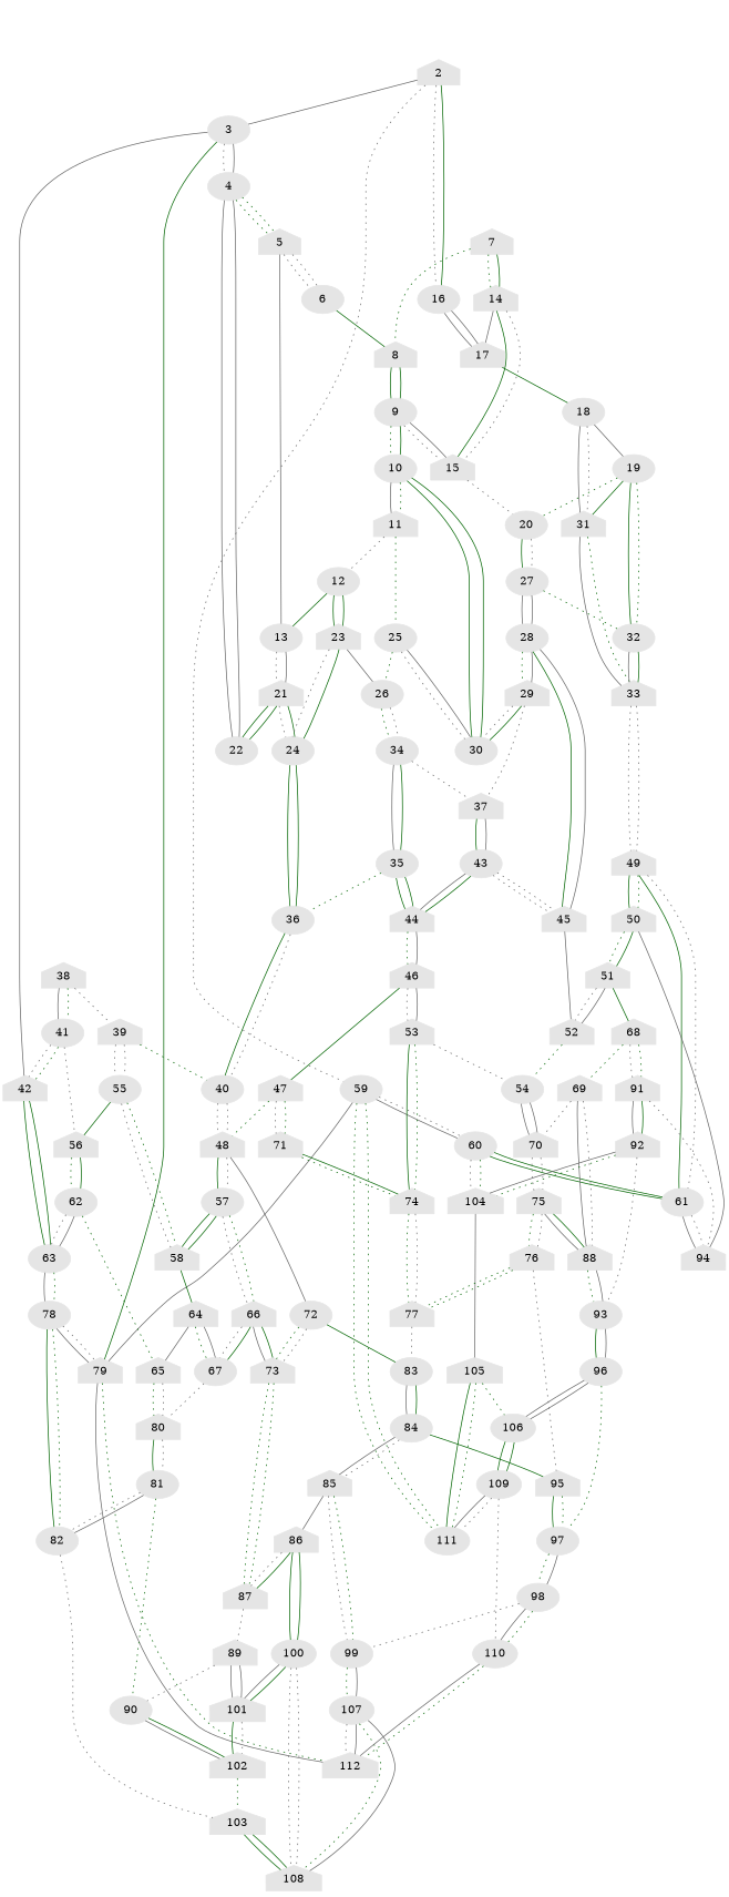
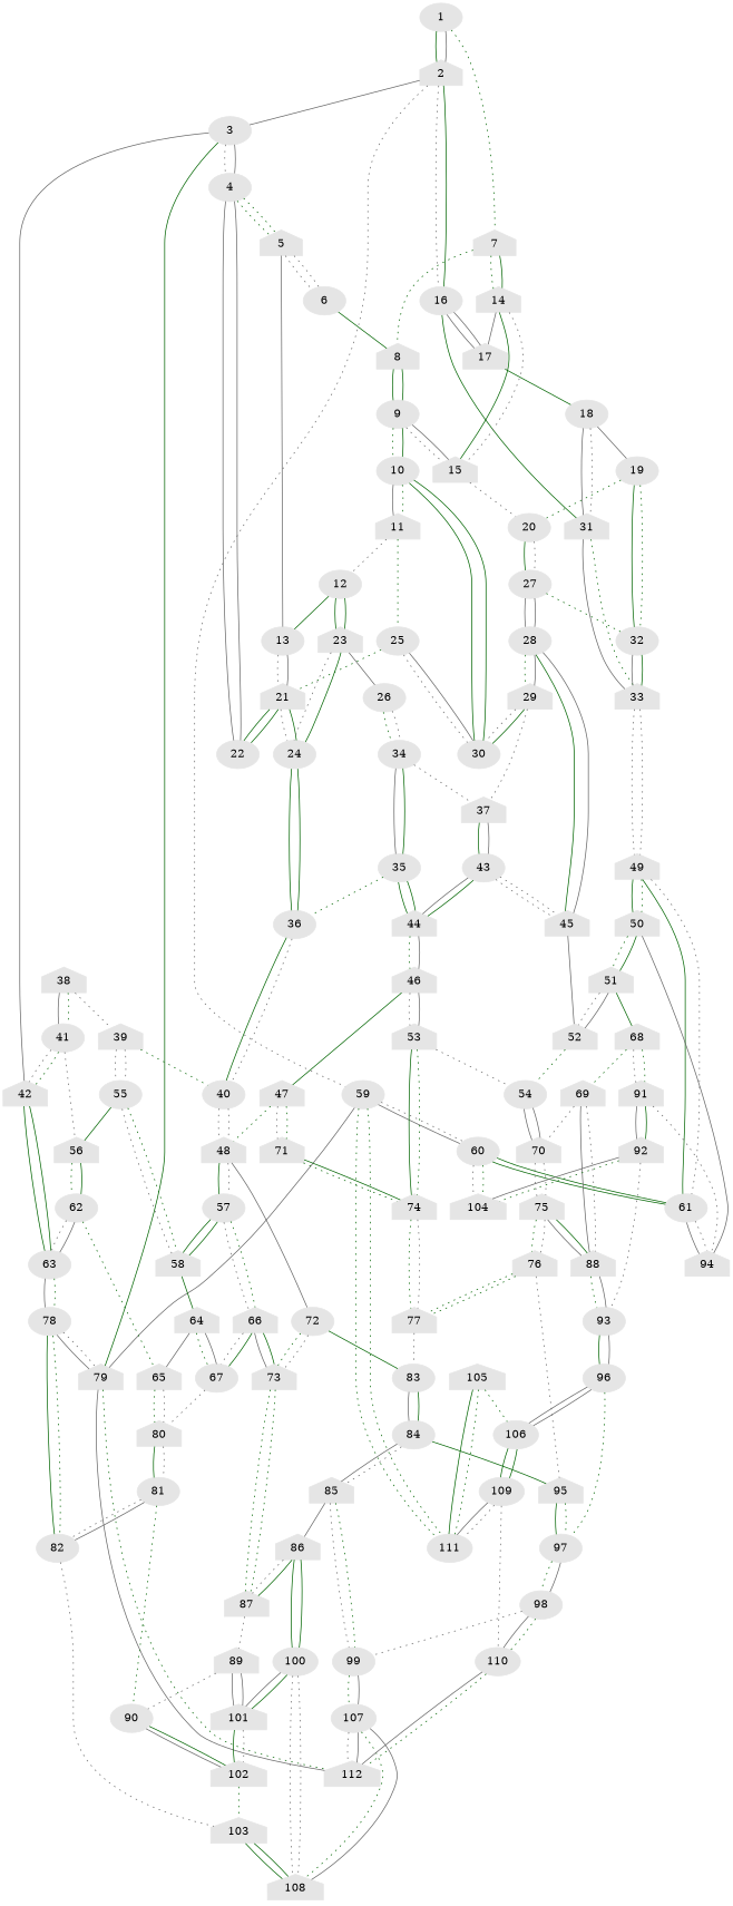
  graph {
    node [color=gray90 shape=house style=filled]
    edge [color=gray40 style=solid]
+   1 [shape=ellipse]
    2
    7
    3 [shape=ellipse]
    16 [shape=ellipse]
    59 [shape=ellipse]
    8
    14
    4 [shape=ellipse]
    42
    79
    17
    31
    60 [shape=ellipse]
    111 [shape=ellipse]
    5
    22 [shape=ellipse]
    63 [shape=ellipse]
    112
    6 [shape=ellipse]
    13 [shape=ellipse]
    21
    9 [shape=ellipse]
    15
    10 [shape=ellipse]
    11
    30 [shape=ellipse]
    20 [shape=ellipse]
    12 [shape=ellipse]
    25 [shape=ellipse]
    23
    26 [shape=ellipse]
    24 [shape=ellipse]
    18 [shape=ellipse]
    27 [shape=ellipse]
    33
    19 [shape=ellipse]
    32 [shape=ellipse]
    28 [shape=ellipse]
    36 [shape=ellipse]
    34 [shape=ellipse]
    40 [shape=ellipse]
    37
    35 [shape=ellipse]
    29
    45
    52
    43 [shape=ellipse]
    49
    50
    61 [shape=ellipse]
    44
    46
    48
    38
    39
    41 [shape=ellipse]
    55 [shape=ellipse]
    56
    58
    57 [shape=ellipse]
    72 [shape=ellipse]
    62 [shape=ellipse]
    78 [shape=ellipse]
    47
    53
    54 [shape=ellipse]
    71
    74
    66
    51
    94
    68
    69
    91
    70
    77
    75
    64
    65
    67 [shape=ellipse]
    73
    104
    105
    80
    82 [shape=ellipse]
    81 [shape=ellipse]
    87
    88
    92
    93 [shape=ellipse]
    76
    83 [shape=ellipse]
    84 [shape=ellipse]
    89
    95
    97 [shape=ellipse]
    103
    90 [shape=ellipse]
    102
    108
    85
    86
    99 [shape=ellipse]
    100 [shape=ellipse]
    107 [shape=ellipse]
    101
    96 [shape=ellipse]
    106 [shape=ellipse]
    98 [shape=ellipse]
    109 [shape=ellipse]
    110 [shape=ellipse]
+   1 -- 2 [color=darkgreen]
+   1 -- 2
+   1 -- 7 [color=darkgreen style=dotted]
    2 -- 3
    2 -- 16 [style=dotted]
    2 -- 16 [color=darkgreen]
    2 -- 59 [style=dotted]
    7 -- 8 [color=darkgreen style=dotted]
    7 -- 14 [color=darkgreen style=dotted]
    7 -- 14 [color=darkgreen]
    3 -- 4 [style=dotted]
    3 -- 4
    3 -- 42
    3 -- 79 [color=darkgreen]
    16 -- 17
    16 -- 17
-   19 -- 31 [color=darkgreen]
+   16 -- 31 [color=darkgreen]
    59 -- 79
    59 -- 60
    59 -- 60 [style=dotted]
    59 -- 111 [color=darkgreen style=dotted]
    59 -- 111 [color=darkgreen style=dotted]
    8 -- 9 [color=darkgreen]
    8 -- 9 [color=darkgreen]
    14 -- 17
    14 -- 15 [color=darkgreen]
    14 -- 15 [style=dotted]
    4 -- 5 [color=darkgreen style=dotted]
    4 -- 5 [color=darkgreen style=dotted]
    4 -- 22
    4 -- 22
    42 -- 63 [color=darkgreen]
    42 -- 63 [color=darkgreen]
    79 -- 112
    79 -- 112 [color=darkgreen style=dotted]
    17 -- 18 [color=darkgreen]
    31 -- 33
    31 -- 33 [color=darkgreen style=dotted]
    60 -- 61 [color=darkgreen]
    60 -- 61 [color=darkgreen]
    60 -- 104 [style=dotted]
    60 -- 104 [color=darkgreen style=dotted]
    5 -- 6 [style=dotted]
    5 -- 6 [style=dotted]
    5 -- 13
    63 -- 78
    63 -- 78 [color=darkgreen style=dotted]
    6 -- 8 [color=darkgreen]
    13 -- 21 [style=dotted]
    13 -- 21
    21 -- 22 [color=darkgreen]
    21 -- 22 [color=darkgreen]
    21 -- 24 [style=dotted]
    21 -- 24 [color=darkgreen]
    9 -- 15 [style=dotted]
    9 -- 15
    9 -- 10 [color=darkgreen style=dotted]
    9 -- 10 [color=darkgreen]
    15 -- 20 [style=dotted]
    10 -- 11
    10 -- 11 [color=darkgreen style=dotted]
    10 -- 30 [color=darkgreen]
    10 -- 30 [color=darkgreen]
    11 -- 12 [style=dotted]
    11 -- 25 [color=darkgreen style=dotted]
    20 -- 27 [color=darkgreen]
    20 -- 27 [style=dotted]
    12 -- 13 [color=darkgreen]
    12 -- 23 [color=darkgreen]
    12 -- 23 [color=darkgreen]
    25 -- 30 [style=dotted]
    25 -- 30
-   25 -- 26 [color=darkgreen style=dotted]
+   25 -- 21 [color=darkgreen style=dotted]
    23 -- 26
    23 -- 24 [style=dotted]
    23 -- 24 [color=darkgreen]
    26 -- 34 [color=darkgreen style=dotted]
    26 -- 34 [style=dotted]
    24 -- 36 [color=darkgreen]
    24 -- 36 [color=darkgreen]
    18 -- 31
    18 -- 31 [style=dotted]
    18 -- 19
    27 -- 32 [color=darkgreen style=dotted]
    27 -- 28
    27 -- 28
    33 -- 49 [style=dotted]
    33 -- 49 [style=dotted]
    19 -- 20 [color=darkgreen style=dotted]
    19 -- 32 [color=darkgreen]
    19 -- 32 [color=darkgreen style=dotted]
    32 -- 33
    32 -- 33 [color=darkgreen]
    28 -- 29 [color=darkgreen style=dotted]
    28 -- 29
    28 -- 45 [color=darkgreen]
    28 -- 45
    36 -- 40 [color=darkgreen]
    36 -- 40 [style=dotted]
    34 -- 37 [style=dotted]
    34 -- 35
    34 -- 35 [color=darkgreen]
    40 -- 48 [style=dotted]
    40 -- 48 [style=dotted]
    37 -- 43 [color=darkgreen]
    37 -- 43
    35 -- 36 [color=darkgreen style=dotted]
    35 -- 44 [color=darkgreen]
    35 -- 44 [color=darkgreen]
    29 -- 30 [style=dotted]
    29 -- 30 [color=darkgreen]
    29 -- 37 [style=dotted]
    45 -- 52
    52 -- 54 [color=darkgreen style=dotted]
    43 -- 45 [style=dotted]
    43 -- 45 [style=dotted]
    43 -- 44
    43 -- 44 [color=darkgreen]
    49 -- 50 [color=darkgreen]
    49 -- 50 [color=darkgreen style=dotted]
    49 -- 61 [color=darkgreen]
    49 -- 61 [style=dotted]
    50 -- 51 [color=darkgreen style=dotted]
    50 -- 51 [color=darkgreen]
    50 -- 94
    61 -- 94
    61 -- 94 [style=dotted]
    44 -- 46 [color=darkgreen style=dotted]
    44 -- 46
    46 -- 47 [color=darkgreen]
    46 -- 53 [style=dotted]
    46 -- 53
    48 -- 57 [color=darkgreen]
    48 -- 57 [style=dotted]
    48 -- 72
    38 -- 39 [style=dotted]
    38 -- 41
    38 -- 41 [color=darkgreen style=dotted]
    39 -- 40 [color=darkgreen style=dotted]
    39 -- 55 [style=dotted]
    39 -- 55 [style=dotted]
    41 -- 42 [style=dotted]
    41 -- 42 [color=darkgreen style=dotted]
    41 -- 56 [style=dotted]
    55 -- 56 [color=darkgreen]
    55 -- 58 [style=dotted]
    55 -- 58 [color=darkgreen style=dotted]
    56 -- 62 [color=darkgreen style=dotted]
    56 -- 62 [color=darkgreen]
    58 -- 64 [color=darkgreen]
    57 -- 58 [color=darkgreen]
    57 -- 58 [color=darkgreen]
    57 -- 66 [style=dotted]
    57 -- 66 [color=darkgreen style=dotted]
    72 -- 73 [color=darkgreen style=dotted]
    72 -- 73 [style=dotted]
    72 -- 83 [color=darkgreen]
    62 -- 63 [style=dotted]
    62 -- 63
    62 -- 65 [color=darkgreen style=dotted]
    78 -- 79
    78 -- 79 [style=dotted]
    78 -- 82 [color=darkgreen]
    78 -- 82 [color=darkgreen style=dotted]
    47 -- 48 [color=darkgreen style=dotted]
    47 -- 71 [style=dotted]
    47 -- 71 [color=darkgreen style=dotted]
    53 -- 54 [style=dotted]
    53 -- 74 [color=darkgreen]
    53 -- 74 [color=darkgreen style=dotted]
    54 -- 70
    54 -- 70
    71 -- 74 [color=darkgreen style=dotted]
    71 -- 74 [color=darkgreen]
    74 -- 77 [color=darkgreen style=dotted]
    74 -- 77 [style=dotted]
    66 -- 67 [style=dotted]
    66 -- 67 [color=darkgreen]
    66 -- 73
    66 -- 73 [color=darkgreen]
    51 -- 52 [style=dotted]
    51 -- 52
    51 -- 68 [color=darkgreen]
    68 -- 69 [color=darkgreen style=dotted]
    68 -- 91 [style=dotted]
    68 -- 91 [color=darkgreen style=dotted]
    69 -- 70 [style=dotted]
    69 -- 88
    69 -- 88 [style=dotted]
    91 -- 94 [style=dotted]
    91 -- 92
    91 -- 92 [color=darkgreen]
    70 -- 75 [style=dotted]
    70 -- 75 [style=dotted]
    77 -- 83 [style=dotted]
    75 -- 88
    75 -- 88 [color=darkgreen]
    75 -- 76 [color=darkgreen style=dotted]
    75 -- 76 [style=dotted]
    64 -- 65
    64 -- 67 [color=darkgreen style=dotted]
    64 -- 67
    65 -- 80 [color=darkgreen style=dotted]
    65 -- 80 [style=dotted]
    67 -- 80 [style=dotted]
    73 -- 87 [color=darkgreen style=dotted]
    73 -- 87 [color=darkgreen style=dotted]
-   104 -- 105
    105 -- 111 [color=darkgreen]
    105 -- 111 [color=darkgreen style=dotted]
    105 -- 106 [color=darkgreen style=dotted]
    80 -- 81 [color=darkgreen]
    80 -- 81 [style=dotted]
    82 -- 103 [style=dotted]
    81 -- 82 [style=dotted]
    81 -- 82
    81 -- 90 [color=darkgreen style=dotted]
    87 -- 89 [style=dotted]
    88 -- 93 [color=darkgreen style=dotted]
    88 -- 93
    92 -- 104
    92 -- 104 [color=darkgreen style=dotted]
    92 -- 93 [style=dotted]
    93 -- 96 [color=darkgreen]
    93 -- 96
    76 -- 77 [color=darkgreen style=dotted]
    76 -- 77 [color=darkgreen style=dotted]
    76 -- 95 [style=dotted]
    83 -- 84
    83 -- 84 [color=darkgreen]
    84 -- 95 [color=darkgreen]
    84 -- 85
    84 -- 85 [style=dotted]
    89 -- 90 [style=dotted]
    89 -- 101
    89 -- 101
    95 -- 97 [color=darkgreen]
    95 -- 97 [color=darkgreen style=dotted]
    97 -- 98 [color=darkgreen style=dotted]
    97 -- 98
    103 -- 108 [color=darkgreen]
    103 -- 108 [color=darkgreen]
    90 -- 102
    90 -- 102 [color=darkgreen]
    102 -- 103 [color=darkgreen style=dotted]
    85 -- 86
    85 -- 99 [style=dotted]
    85 -- 99 [color=darkgreen style=dotted]
    86 -- 87 [style=dotted]
    86 -- 87 [color=darkgreen]
    86 -- 100 [color=darkgreen]
    86 -- 100 [color=darkgreen]
    99 -- 107 [color=darkgreen style=dotted]
    99 -- 107
    100 -- 108 [style=dotted]
    100 -- 108 [style=dotted]
    100 -- 101
    100 -- 101 [color=darkgreen]
    107 -- 112 [style=dotted]
    107 -- 112
    107 -- 108 [color=darkgreen style=dotted]
    107 -- 108
    101 -- 102 [color=darkgreen]
    101 -- 102 [style=dotted]
    96 -- 97 [color=darkgreen style=dotted]
    96 -- 106
    96 -- 106
    106 -- 109 [color=darkgreen]
    106 -- 109 [color=darkgreen]
    98 -- 99 [style=dotted]
    98 -- 110
    98 -- 110 [color=darkgreen style=dotted]
    109 -- 111
    109 -- 111 [style=dotted]
    109 -- 110 [style=dotted]
    110 -- 112
    110 -- 112 [color=darkgreen style=dotted]
  }
